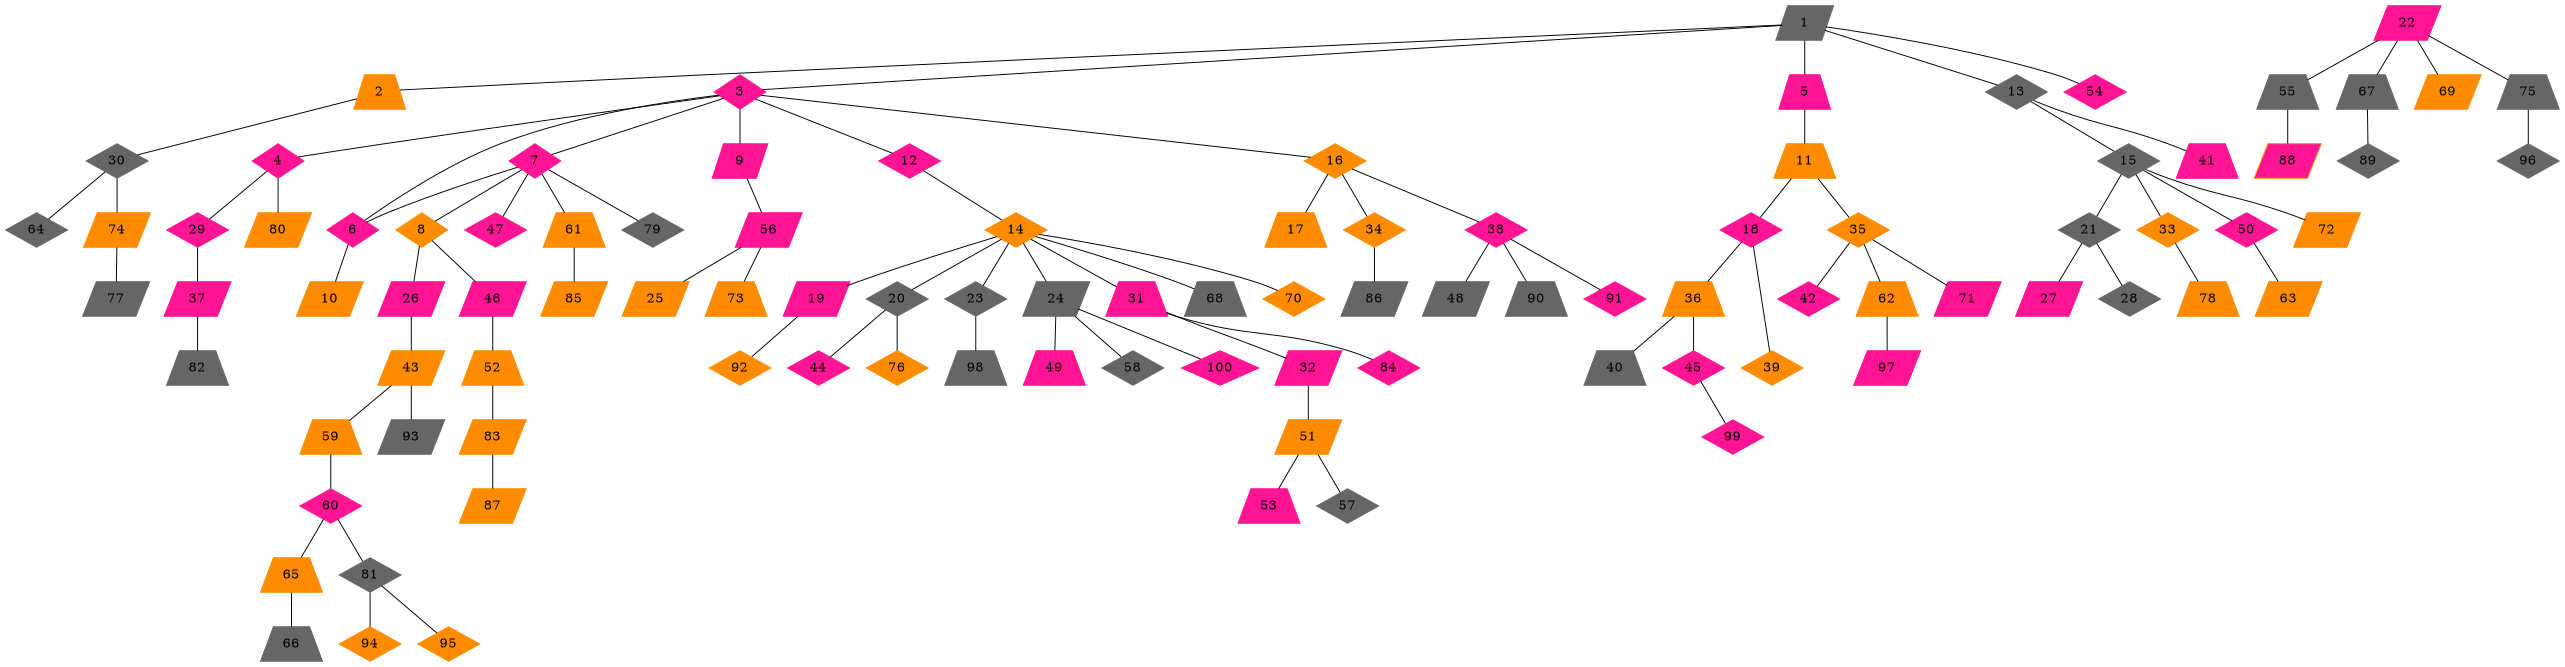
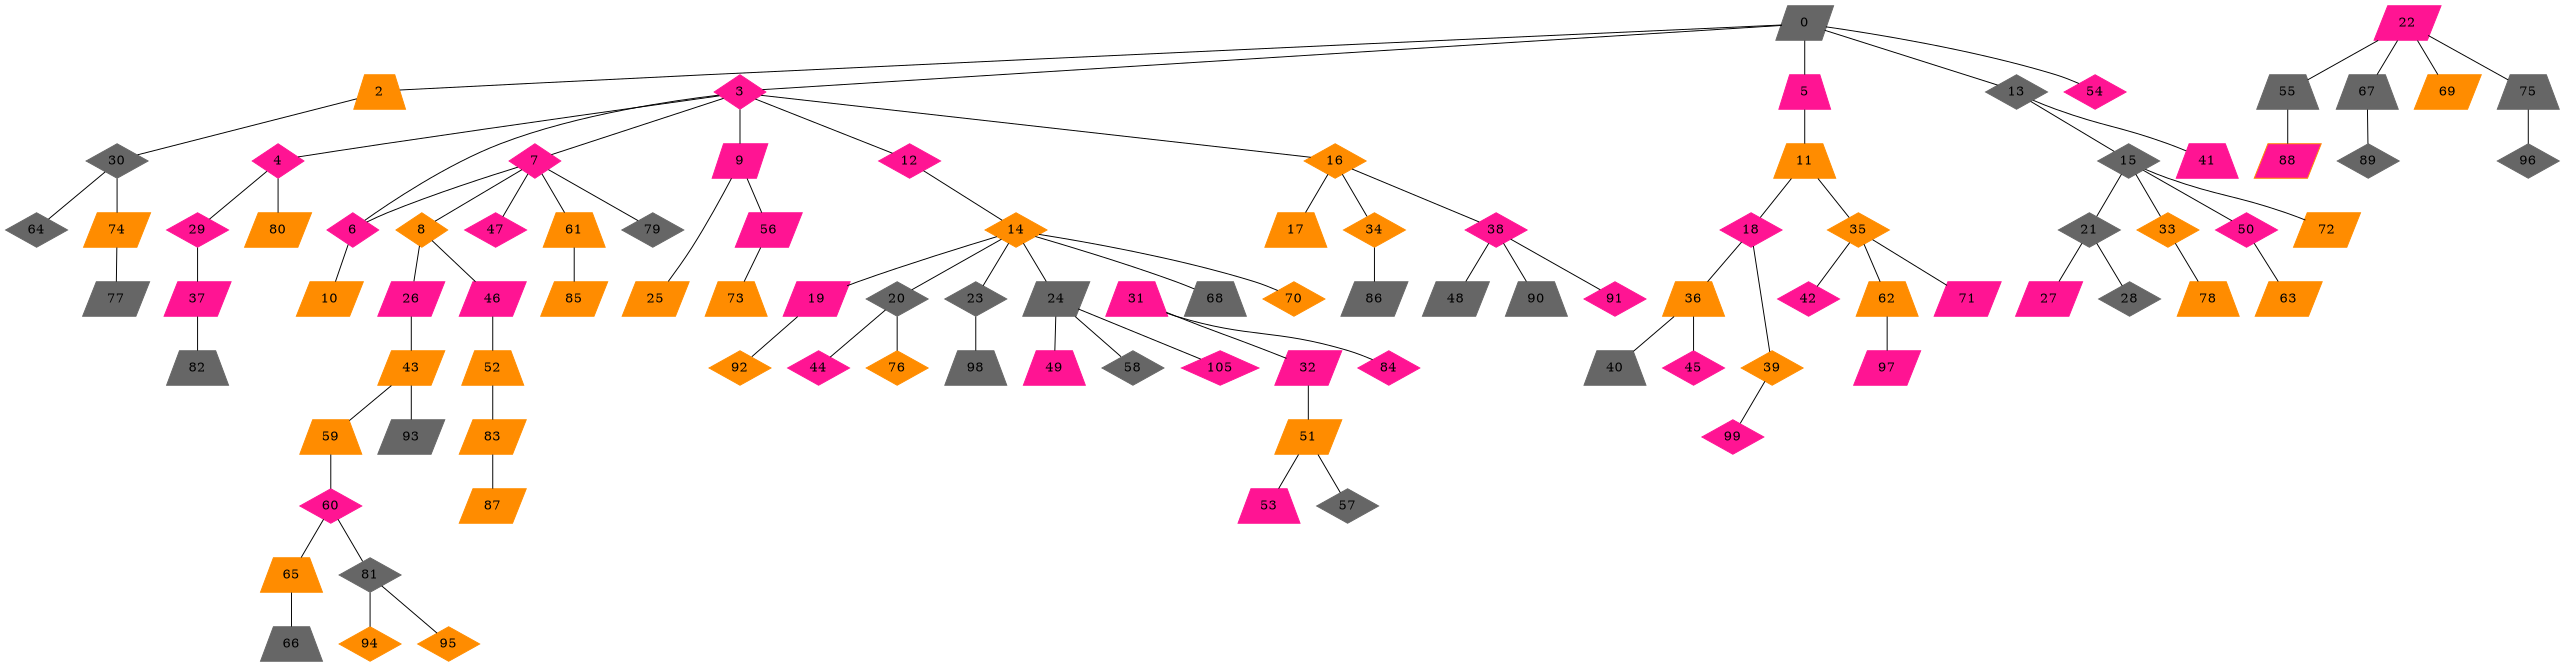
  graph {
    node [color=darkorange shape=diamond style=filled]
-   1 [color=gray40 shape=parallelogram]
+   1 [color=gray40 shape=parallelogram label=0]
    2 [shape=trapezium]
    3 [color=deeppink]
    5 [color=deeppink shape=trapezium]
    13 [color=gray40]
    54 [color=deeppink]
    30 [color=gray40]
    4 [color=deeppink]
    6 [color=deeppink]
    7 [color=deeppink]
    9 [color=deeppink shape=parallelogram]
    12 [color=deeppink]
    16
    11 [shape=trapezium]
    15 [color=gray40]
    41 [color=deeppink shape=trapezium]
    64 [color=gray40]
    74 [shape=parallelogram]
    29 [color=deeppink]
    80 [shape=parallelogram]
    10 [shape=parallelogram]
    8
    47 [color=deeppink]
    61 [shape=trapezium]
    79 [color=gray40]
    25 [shape=parallelogram]
    56 [color=deeppink shape=parallelogram]
    14
    17 [shape=trapezium]
    34
    38 [color=deeppink]
    37 [color=deeppink shape=parallelogram]
    18 [color=deeppink]
    35
    26 [color=deeppink shape=parallelogram]
    46 [color=deeppink shape=parallelogram]
    22 [color=deeppink shape=parallelogram]
    55 [color=gray40 shape=trapezium]
    67 [color=gray40 shape=trapezium]
    69 [shape=parallelogram]
    75 [color=gray40 shape=trapezium]
    85 [shape=parallelogram]
    43 [shape=parallelogram]
    52 [shape=trapezium]
    73 [shape=trapezium]
    36 [shape=trapezium]
    39
    42 [color=deeppink]
    62 [shape=trapezium]
    71 [color=deeppink shape=parallelogram]
    19 [color=deeppink shape=parallelogram]
    20 [color=gray40]
    23 [color=gray40]
    24 [color=gray40 shape=parallelogram]
    31 [color=deeppink shape=trapezium]
    68 [color=gray40 shape=trapezium]
    70
    21 [color=gray40]
    33
    50 [color=deeppink]
    72 [shape=parallelogram]
    92
    44 [color=deeppink]
    76
    98 [color=gray40 shape=trapezium]
    49 [color=deeppink shape=trapezium]
    58 [color=gray40]
-   100 [color=deeppink]
+   100 [color=deeppink label=105]
    32 [color=deeppink shape=parallelogram]
    84 [color=deeppink]
    27 [color=deeppink shape=parallelogram]
    28 [color=gray40]
    78 [shape=trapezium]
    63 [shape=parallelogram]
    86 [color=gray40 shape=parallelogram]
    48 [color=gray40 shape=parallelogram]
    90 [color=gray40 shape=trapezium]
    91 [color=deeppink]
    40 [color=gray40 shape=trapezium]
    45 [color=deeppink]
    88 [fillcolor=deeppink shape=parallelogram]
    89 [color=gray40]
    96 [color=gray40]
    59 [shape=trapezium]
    93 [color=gray40 shape=parallelogram]
    82 [color=gray40 shape=trapezium]
    77 [color=gray40 shape=parallelogram]
    51 [shape=parallelogram]
    53 [color=deeppink shape=trapezium]
    57 [color=gray40]
    97 [color=deeppink shape=parallelogram]
    99 [color=deeppink]
    60 [color=deeppink]
    83 [shape=parallelogram]
    87 [shape=parallelogram]
    65 [shape=trapezium]
    81 [color=gray40]
    66 [color=gray40 shape=trapezium]
    94
    95
    1 -- 2
    1 -- 3
    1 -- 5
    1 -- 13
    1 -- 54
    2 -- 30
    3 -- 4
    3 -- 6
    3 -- 7
    3 -- 9
    3 -- 12
    3 -- 16
    5 -- 11
    13 -- 15
    13 -- 41
    30 -- 64
    30 -- 74
    4 -- 29
    4 -- 80
    6 -- 10
    7 -- 6
    7 -- 8
    7 -- 47
    7 -- 61
    7 -- 79
-   56 -- 25
+   9 -- 25
    9 -- 56
    12 -- 14
    16 -- 17
    16 -- 34
    16 -- 38
    11 -- 18
    11 -- 35
    15 -- 21
    15 -- 33
    15 -- 50
    15 -- 72
    74 -- 77
    29 -- 37
    8 -- 26
    8 -- 46
    61 -- 85
    56 -- 73
    14 -- 19
    14 -- 20
    14 -- 23
    14 -- 24
-   14 -- 31
    14 -- 68
    14 -- 70
    34 -- 86
    38 -- 48
    38 -- 90
    38 -- 91
    37 -- 82
    18 -- 36
    18 -- 39
    35 -- 42
    35 -- 62
    35 -- 71
    26 -- 43
    46 -- 52
    22 -- 55
    22 -- 67
    22 -- 69
    22 -- 75
    55 -- 88
    67 -- 89
    75 -- 96
    43 -- 59
    43 -- 93
    52 -- 83
    36 -- 40
    36 -- 45
    62 -- 97
    19 -- 92
    20 -- 44
    20 -- 76
    23 -- 98
    24 -- 49
    24 -- 58
    24 -- 100
    31 -- 32
    31 -- 84
    21 -- 27
    21 -- 28
    33 -- 78
    50 -- 63
    32 -- 51
-   45 -- 99
+   39 -- 99
    59 -- 60
    51 -- 53
    51 -- 57
    60 -- 65
    60 -- 81
    83 -- 87
    65 -- 66
    81 -- 94
    81 -- 95
  }
